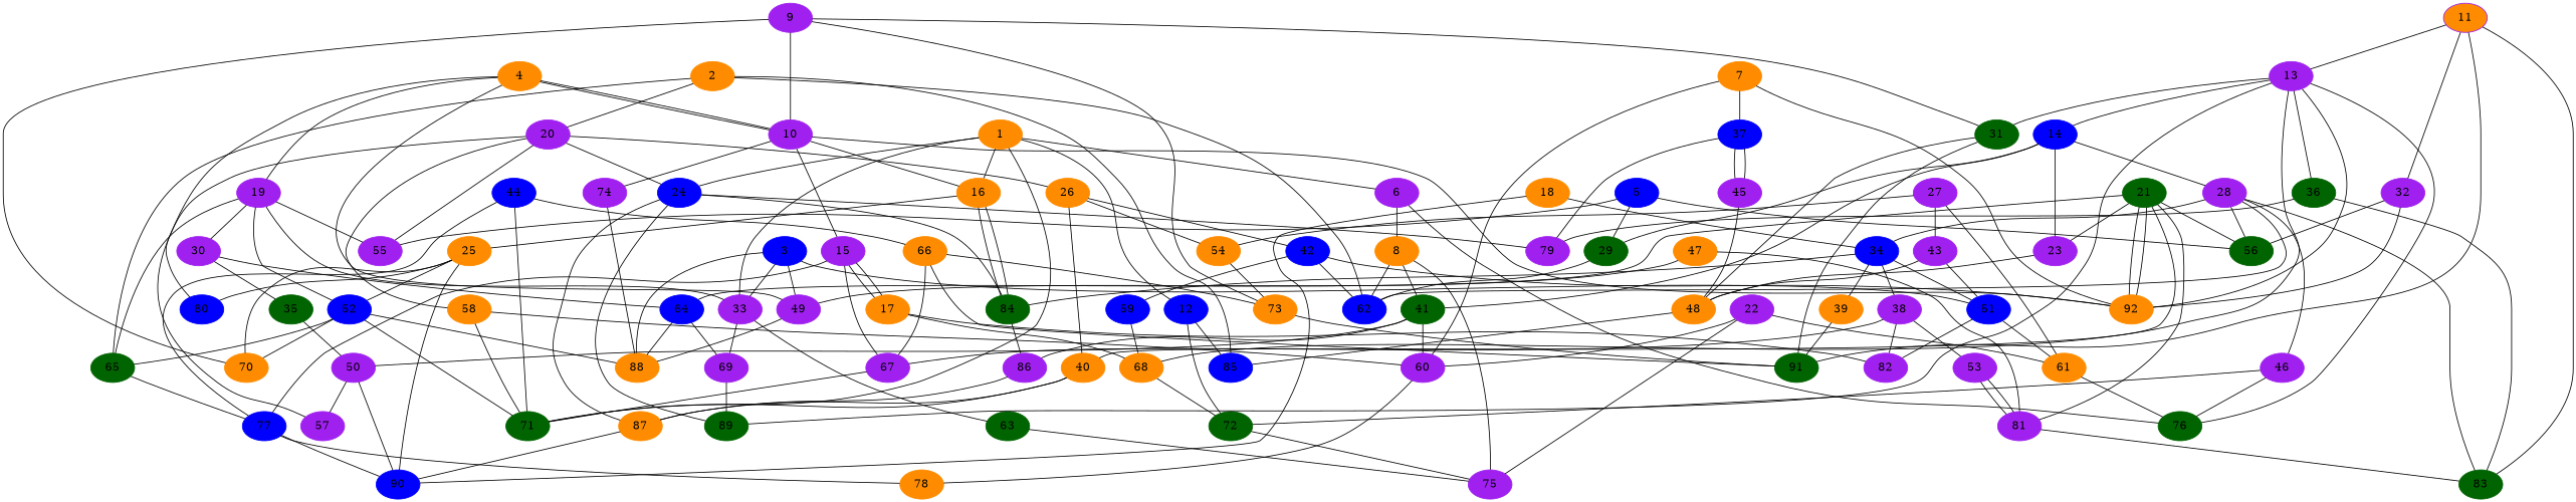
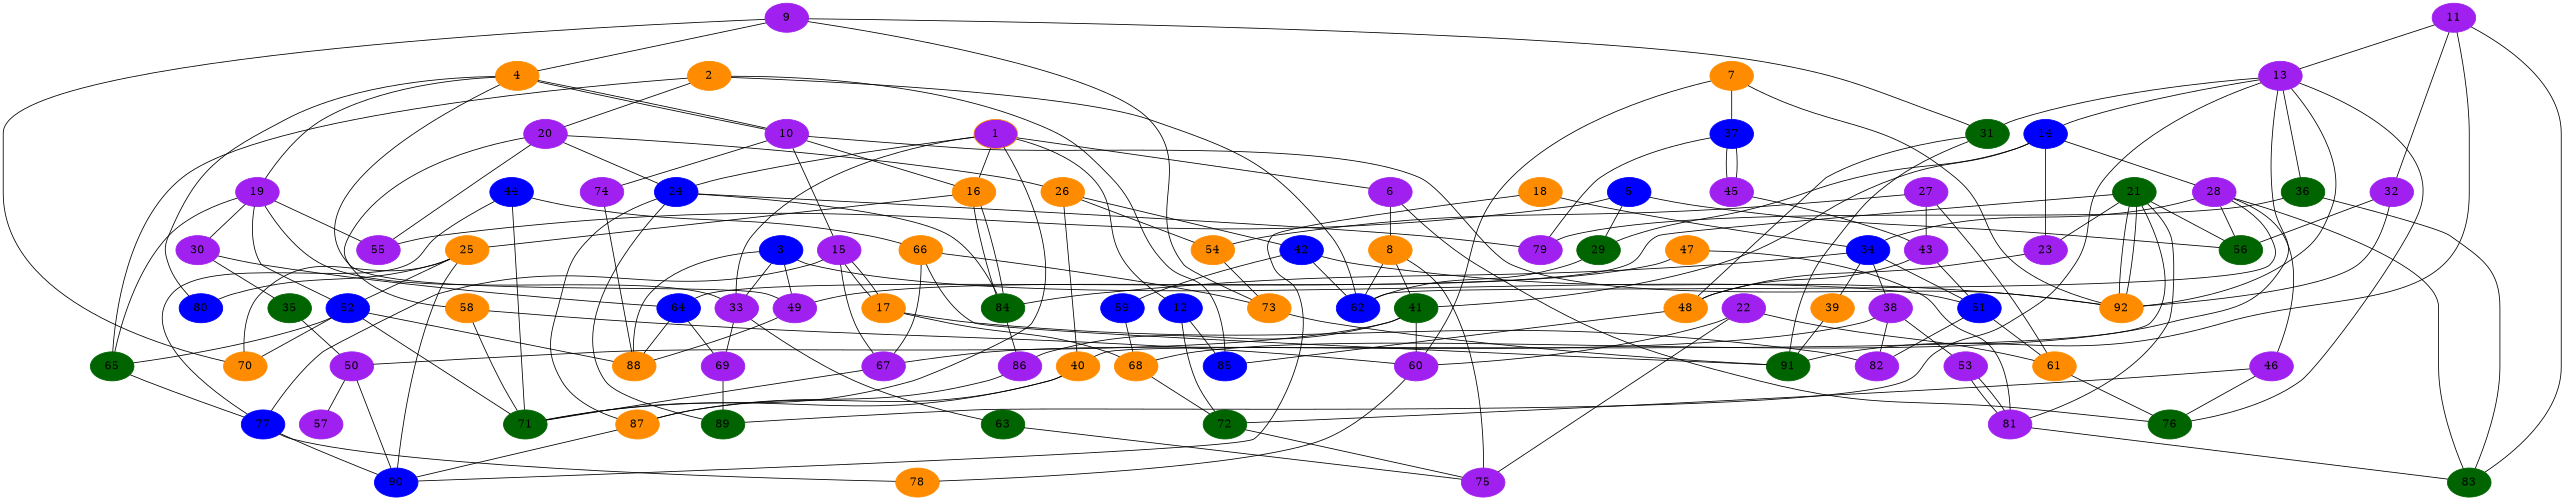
  graph {
    node [color=purple style=filled]
-   1 [color=darkorange]
+   1 [color=darkorange fillcolor=purple]
    6
    12 [color=blue]
    16 [color=darkorange]
    24 [color=blue]
    33
    71 [color=darkgreen]
    8 [color=darkorange]
    76 [color=darkgreen]
    85 [color=blue]
    72 [color=darkgreen]
    25 [color=darkorange]
    84 [color=darkgreen]
    89 [color=darkgreen]
    79
    87 [color=darkorange]
    63 [color=darkgreen]
    69
    2 [color=darkorange]
    20
    62 [color=blue]
    65 [color=darkgreen]
    55
    26 [color=darkorange]
    57
    58 [color=darkorange]
    77 [color=blue]
    3 [color=blue]
    49
    51 [color=blue]
    88 [color=darkorange]
    82
    61 [color=darkorange]
    4 [color=darkorange]
    10
    19
    80 [color=blue]
    92 [color=darkorange]
    15
    74
    30
    52 [color=blue]
    5 [color=blue]
    29 [color=darkgreen]
    56 [color=darkgreen]
    41 [color=darkgreen]
    75
    7 [color=darkorange]
    37 [color=blue]
    60
    45
    78 [color=darkorange]
    50
    86
    9
    31 [color=darkgreen]
    70 [color=darkorange]
    73 [color=darkorange]
    91 [color=darkgreen]
    48 [color=darkorange]
    17 [color=darkorange]
    67
-   11 [fillcolor=darkorange]
+   11
    13
    32
    83 [color=darkgreen]
    14 [color=blue]
    36 [color=darkgreen]
    68 [color=darkorange]
    23
    28
    34 [color=blue]
    46
    90 [color=blue]
    18 [color=darkorange]
    38
    39 [color=darkorange]
    64 [color=blue]
    35 [color=darkgreen]
    40 [color=darkorange]
    42 [color=blue]
    54 [color=darkorange]
    21 [color=darkgreen]
    81
    22
    59 [color=blue]
    27
    43
    53
    44 [color=blue]
    66 [color=darkorange]
    47 [color=darkorange]
    1 -- 6
    1 -- 12
    1 -- 16
    1 -- 24
    1 -- 33
    1 -- 71
    6 -- 8
    6 -- 76
    12 -- 85
    12 -- 72
    16 -- 25
    16 -- 84
    16 -- 84
    24 -- 84
    24 -- 89
    24 -- 79
    24 -- 87
    33 -- 63
    33 -- 69
    8 -- 62
    8 -- 41
    8 -- 75
    72 -- 75
    25 -- 80
    25 -- 52
    25 -- 70
    25 -- 90
    84 -- 86
    87 -- 90
    63 -- 75
    69 -- 89
    2 -- 85
    2 -- 20
    2 -- 62
    2 -- 65
    20 -- 24
    20 -- 55
    20 -- 26
-   20 -- 57
    20 -- 58
    65 -- 77
    26 -- 40
    26 -- 42
    26 -- 54
    58 -- 71
    58 -- 60
    77 -- 78
    77 -- 90
    3 -- 33
    3 -- 49
    3 -- 51
    3 -- 88
    49 -- 88
    51 -- 82
    51 -- 61
    61 -- 76
    4 -- 49
    4 -- 10
    4 -- 10
    4 -- 19
    4 -- 80
    10 -- 16
    10 -- 92
    10 -- 15
    10 -- 74
    19 -- 33
    19 -- 65
    19 -- 55
    19 -- 30
    19 -- 52
    15 -- 77
    15 -- 17
    15 -- 17
    15 -- 67
    74 -- 88
    30 -- 64
    30 -- 35
    52 -- 71
    52 -- 65
    52 -- 88
    52 -- 70
    5 -- 55
    5 -- 29
    5 -- 56
    29 -- 62
    41 -- 60
    41 -- 50
    41 -- 86
    7 -- 92
    7 -- 37
    7 -- 60
    37 -- 79
    37 -- 45
    37 -- 45
    60 -- 78
-   45 -- 48
+   45 -- 43
    50 -- 57
    50 -- 90
    86 -- 87
-   9 -- 10
+   9 -- 4
    9 -- 31
    9 -- 70
    9 -- 73
    31 -- 91
    31 -- 48
    73 -- 91
    48 -- 85
    17 -- 82
    17 -- 68
    67 -- 71
    11 -- 91
    11 -- 13
    11 -- 32
    11 -- 83
    13 -- 76
    13 -- 89
    13 -- 92
    13 -- 31
    13 -- 14
    13 -- 36
    13 -- 68
    32 -- 92
    32 -- 56
    14 -- 29
    14 -- 41
    14 -- 23
    14 -- 28
    36 -- 79
    36 -- 83
    68 -- 72
    23 -- 48
    28 -- 62
    28 -- 56
    28 -- 83
    28 -- 34
    28 -- 46
    34 -- 84
    34 -- 51
    34 -- 38
    34 -- 39
    46 -- 76
    46 -- 72
    18 -- 34
    18 -- 90
    38 -- 82
    38 -- 67
    38 -- 53
    39 -- 91
    64 -- 69
    64 -- 88
    35 -- 50
    40 -- 71
    40 -- 87
    42 -- 62
    42 -- 92
    42 -- 59
    54 -- 73
    21 -- 92
    21 -- 92
    21 -- 56
    21 -- 23
    21 -- 64
    21 -- 40
    21 -- 81
    81 -- 83
    22 -- 61
    22 -- 75
    22 -- 60
    59 -- 68
    27 -- 61
    27 -- 54
    27 -- 43
    43 -- 51
    43 -- 48
    53 -- 81
    53 -- 81
    44 -- 71
    44 -- 77
    44 -- 66
    66 -- 73
    66 -- 91
    66 -- 67
    47 -- 49
    47 -- 81
  }
